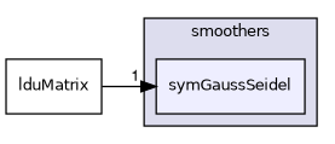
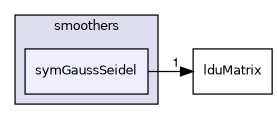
  digraph {
    compound=true
    rankdir=LR
    fontname="DejaVu Sans"
    node [fontname="DejaVu Sans" fontsize=10 shape=box]
    n1 [fillcolor="#eeeeff" label=symGaussSeidel pencolor=black style=filled]
    n2 [label=lduMatrix]
    subgraph cluster_1 {
      bgcolor="#ddddee"
      fontsize=10
      label=smoothers
      pencolor=black
      n1
    }
-   n2 -> n1 [headlabel=1 labeldistance=1.5 labelfontname=FreeSans labelfontsize=10 fontname="DejaVu Sans"]
+   n1 -> n2 [headlabel=1 labeldistance=1.5 labelfontname=FreeSans labelfontsize=10 fontname="DejaVu Sans"]
  }
